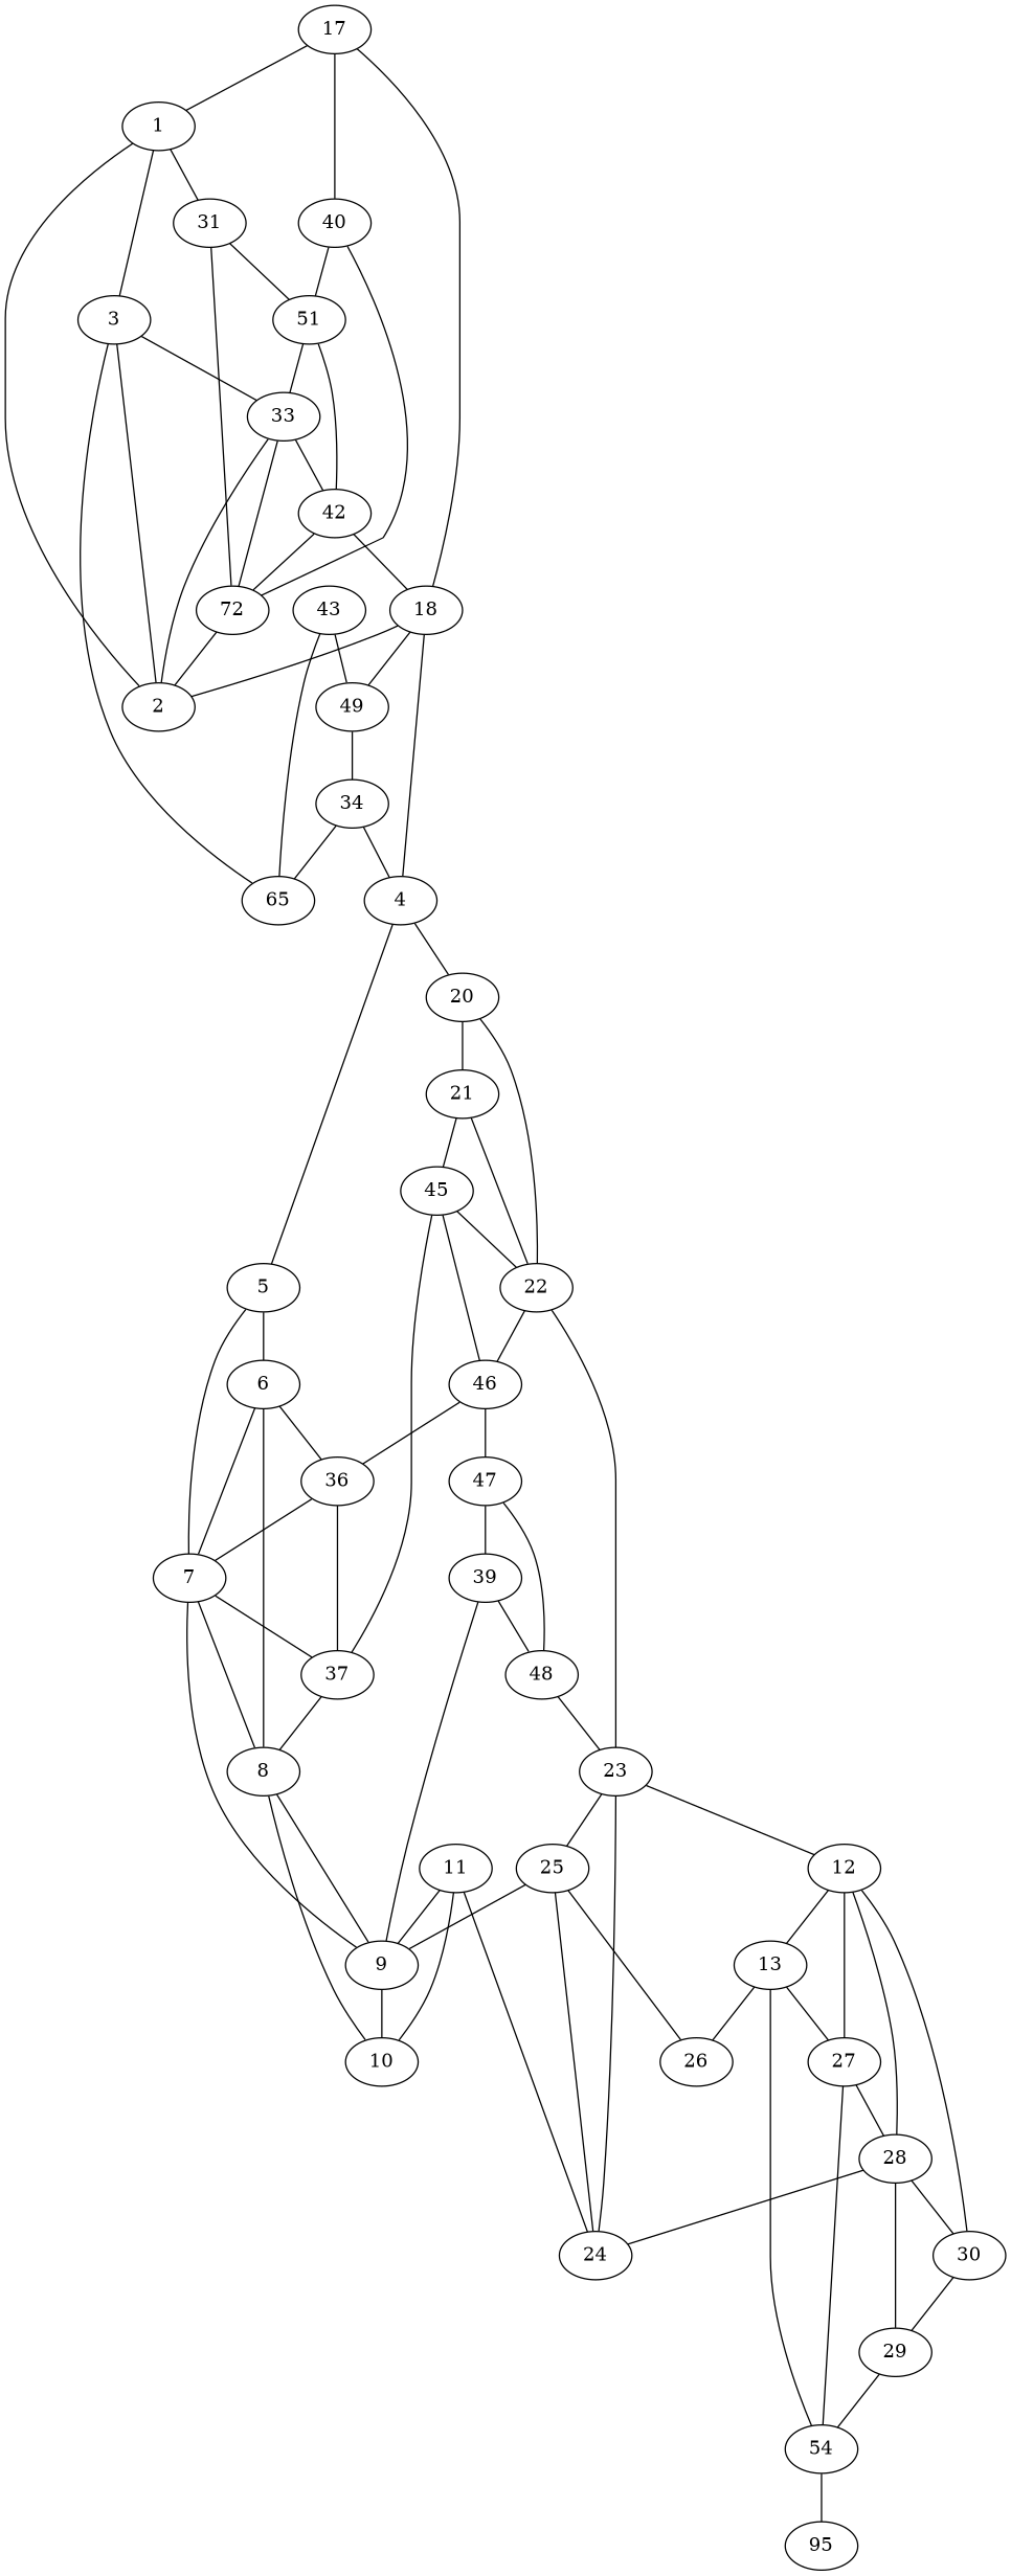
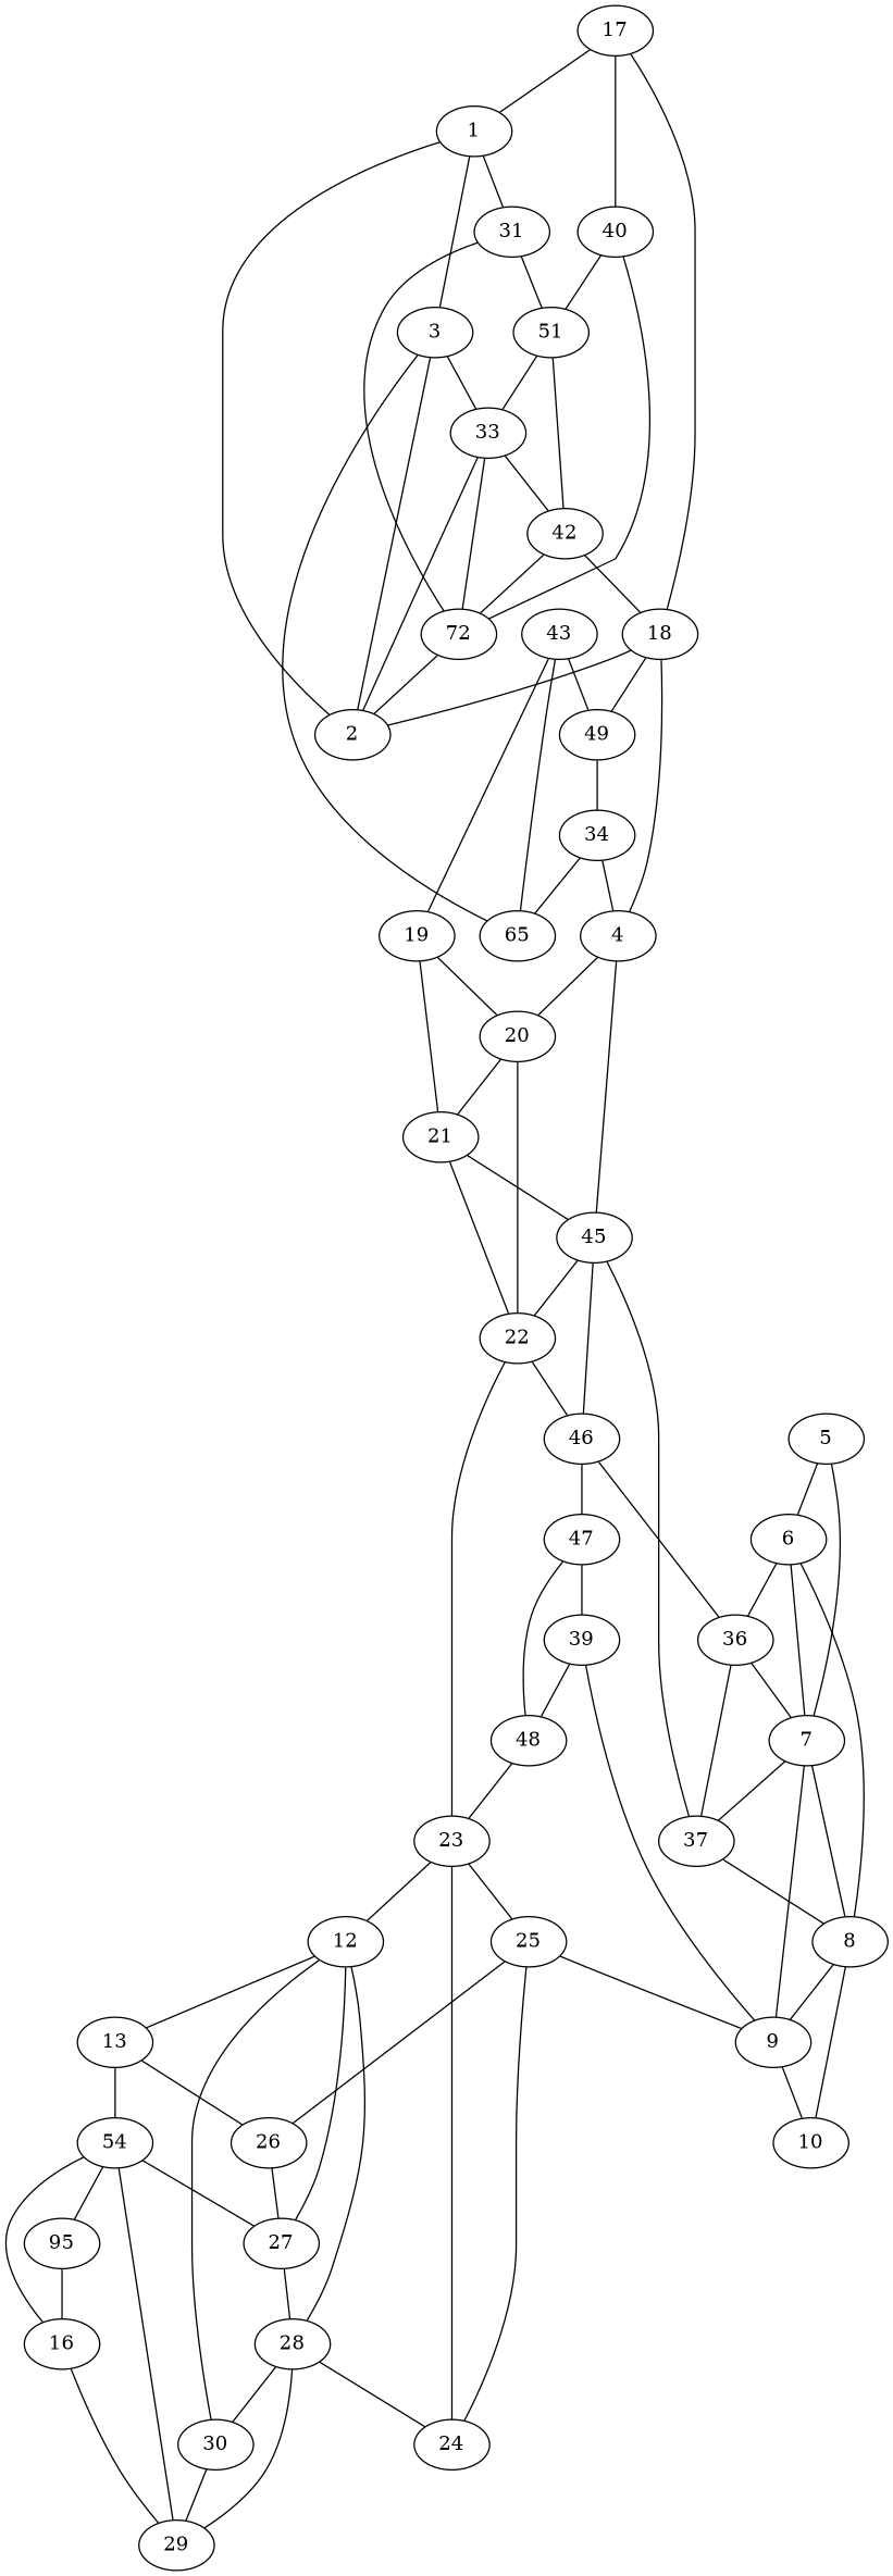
  graph {
    fontname="DejaVu Serif"
    node [aaLength=3 fontname="DejaVu Serif" sequence=vanDerWaals type=0]
    edge [distance0=0.0 fontname="DejaVu Serif" frequency=1 type0=2]
    1 [sequence=RPE]
    3 [aaLength=14 sequence=SISDEVEKELGKRG]
    2 [sequence=SFA]
    31 [aaLength=6 sequence=CPEKVY type=1]
    33 [aaLength=7 sequence=IHQAFET type=1]
    n6 [aaLength=5 label=65 type=1]
    n7 [aaLength=6 label=72 sequence=WNPSDR type=1]
    n8 [aaLength=6 label=51 sequence=WNPSDR type=1]
    42 [aaLength=5 sequence=IHQAF type=1]
    18 [aaLength=14 sequence=SISDEVEKELGKRG]
    4 [aaLength=9]
    5 [aaLength=22]
    20 [aaLength=22]
    6
    7
    21
    8 [aaLength=5]
    36 [type=1]
    9 [aaLength=5]
    37 [type=1]
    22
    45 [type=1]
    10 [aaLength=7]
    24 [aaLength=7]
    39 [type=1]
    48 [type=1]
-   11 [aaLength=18]
    13 [aaLength=8]
    12
    27 [aaLength=8]
    n31 [aaLength=12 label=54]
    26
    28 [aaLength=12]
    n34 [aaLength=5 label=95]
+   16 [aaLength=13]
    29 [aaLength=5]
    30 [aaLength=13]
    17 [sequence=RPE]
    40 [aaLength=6 sequence=CPEKVY type=1]
    n40 [aaLength=5 label=49 type=1]
+   19 [aaLength=9]
    34 [aaLength=6 type=1]
    23 [aaLength=5]
    46 [type=1]
    25 [aaLength=18]
    47 [type=1]
    43 [aaLength=5 type=1]
    1 -- 3 [distance0=42.01972]
    1 -- 2 [distance0=28.82295 type0=1]
    1 -- 31 [distance0=56.66318 type0=3]
    3 -- 33 [distance0=51.00656 type0=3]
    3 -- n6 [distance0=1.0 type0=4]
    2 -- 3 [distance0=25.438 type0=1]
    2 -- 33 [distance0=1.0 type0=4]
    31 -- n7 [distance0=14.0 distance1=8.0 frequency=2 type1=4]
    31 -- n8 [distance0=14.0 type0=3]
    33 -- 42 [type0=1]
    n7 -- 2 [distance0=1.0 type0=4]
    n7 -- 33 [distance0=11.0]
    n8 -- 33 [distance0=11.0]
    n8 -- 42 [distance0=11.0 distance1=5.0 frequency=2 type0=3 type1=4]
    42 -- n7 [distance0=11.0]
    42 -- 18 [distance0=7.0 type0=4]
    18 -- 2 [distance0=43.68807 type0=1]
    18 -- 4 [distance0=46.70923 type0=3]
    18 -- n40 [distance0=1.0 type0=4]
-   4 -- 5 [distance0=20.99286 distance1=0.0 frequency=2 type0=1 type1=4]
+   4 -- 45 [distance0=20.99286 distance1=0.0 frequency=2 type0=1 type1=4]
    4 -- 20 [distance0=35.11697 type0=3]
    5 -- 6 [distance0=31.46951 distance1=0.0 frequency=2 type1=4]
    5 -- 7 [distance0=38.12312 type0=3]
    20 -- 21 [distance0=30.62677 distance1=0.0 frequency=2 type1=4]
    6 -- 7 [distance0=15.48214 type0=1]
    6 -- 8 [distance0=22.78658]
    6 -- 36 [type0=4]
    7 -- 8 [distance0=28.99403]
    7 -- 9 [distance0=35.08697 type0=3]
    7 -- 37 [type0=4]
    21 -- 22 [distance0=19.23777 type0=1]
    21 -- 45 [type0=4]
    8 -- 9 [distance0=20.42491 type0=1]
    8 -- 10 [distance0=26.00691 type0=3]
    36 -- 7 [type0=4]
    36 -- 37 [distance0=8.0]
    9 -- 10 [distance0=12.4057 distance1=0.0 frequency=2 type0=1 type1=5]
    37 -- 8 [type0=4]
    22 -- 20 [distance0=38.24584]
    22 -- 23 [distance0=41.44218 type0=3]
    22 -- 46 [type0=4]
    45 -- 37 [distance0=8.0]
    45 -- 22 [type0=4]
    45 -- 46 [distance0=8.0 type0=3]
    39 -- 9 [type0=5]
    39 -- 48 [type0=1]
    48 -- 23 [type0=5]
-   11 -- 9 [distance0=18.34722]
-   11 -- 10 [distance0=16.45276 type0=1]
-   11 -- 24 [distance0=24.09883 type0=3]
    13 -- n31 [type0=4]
    13 -- 26 [distance0=20.43334 type0=3]
    12 -- 13 [distance0=6.630139 distance1=0.0 frequency=2 type0=1 type1=5]
    12 -- 27 [distance0=12.92474]
    27 -- 28 [type0=4]
    n31 -- 27 [distance0=23.52781 type0=3]
    n31 -- n34 [distance0=21.96092 distance1=0.0 frequency=2 type0=1 type1=4]
-   13 -- 27 [distance0=9.182123 distance1=0.0 frequency=2 type0=1 type1=5]
+   n31 -- 16 [distance0=22.08458]
+   26 -- 27 [distance0=9.182123 distance1=0.0 frequency=2 type0=1 type1=5]
    28 -- 24 [distance0=18.2994 type0=3]
    28 -- 12 [distance0=24.1821 type0=3]
    28 -- 29 [distance0=17.84878 distance1=0.0 frequency=2 type0=1 type1=4]
    28 -- 30 [distance0=22.4749]
+   n34 -- 16 [distance0=15.83128 distance1=0.0 frequency=2 type0=1 type1=4]
+   16 -- 29 [distance0=34.62687 type0=3]
    29 -- n31 [distance0=29.32965 type0=3]
    30 -- 12 [distance0=46.36644 type0=3]
    30 -- 29 [distance0=19.05008 type0=1]
    17 -- 1 [distance0=62.85378]
    17 -- 18 [distance0=45.06286 type0=1]
    17 -- 40 [distance0=1.0 type0=4]
    40 -- n7 [distance0=14.0]
    40 -- n8 [distance0=14.0 distance1=8.0 frequency=2 type0=3 type1=4]
    n40 -- 34 [distance0=10.0]
+   19 -- 20 [distance0=15.46235 distance1=0.0 frequency=2 type0=1 type1=4]
+   19 -- 21 [distance0=43.56841 type0=3]
    34 -- n6 [distance0=10.0]
    34 -- 4 [type0=4]
    23 -- 24 [distance0=6.775288 distance1=0.0 frequency=2 type0=1 type1=5]
    23 -- 12 [type0=4]
    23 -- 25 [distance0=17.65772]
    46 -- 36 [distance0=8.0]
    46 -- 47 [type0=4]
    25 -- 9 [distance0=26.58963 type0=3]
    25 -- 24 [distance0=17.10603 type0=1]
    25 -- 26 [type0=4]
    47 -- 39 [distance0=5.0]
    47 -- 48 [distance0=5.0 distance1=0.0 frequency=2 type0=3 type1=4]
    43 -- n6 [distance0=11.0]
    43 -- n40 [distance0=11.0 type0=3]
+   43 -- 19 [type0=4]
  }
